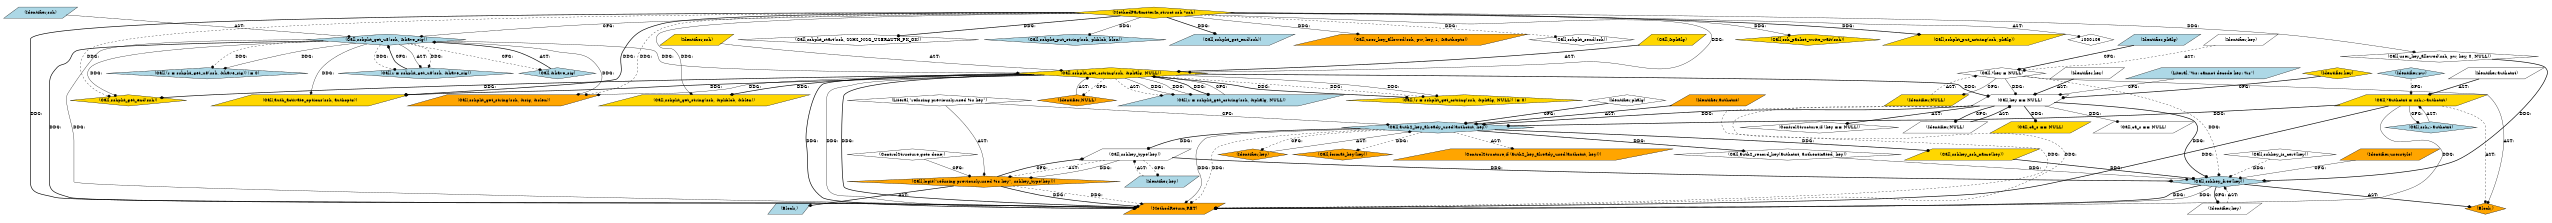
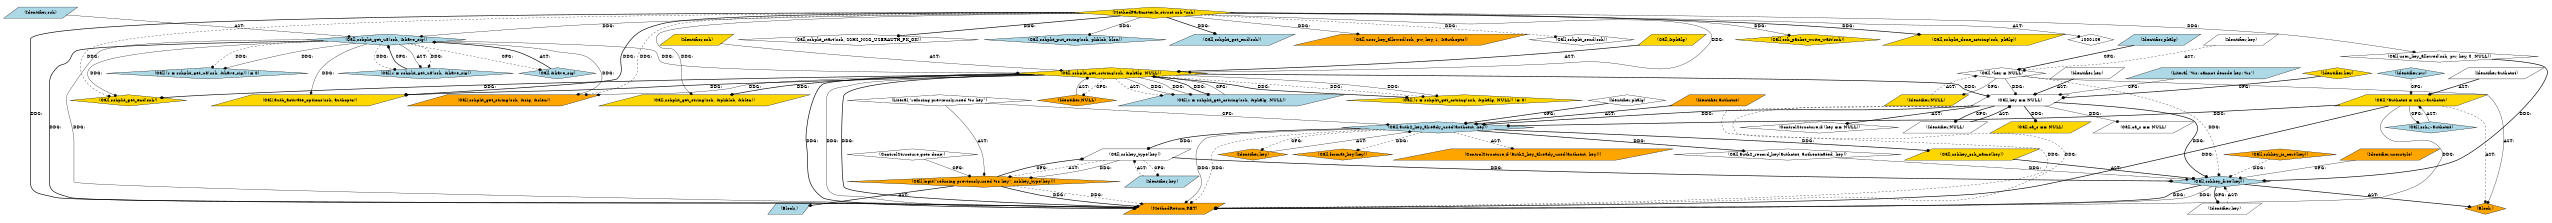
  digraph {
    fontname="DejaVu Serif"
    node [fillcolor=white fontname="DejaVu Serif" shape=diamond style=filled]
    edge [arrowhead=diamond fontname="DejaVu Serif" style=bold]
    n1 [label="(Call,sshkey_type(key))" shape=parallelogram]
    n2 [fillcolor=orange label="(Call,logit(\"refusing previously-used %s key\", sshkey_type(key)))"]
    n3 [fillcolor=lightblue label="(Call,sshkey_free(key))"]
    n4 [fillcolor=lightblue label="(Identifier,key)" shape=parallelogram]
    n5 [fillcolor=orange label="(MethodReturn,RET)" shape=parallelogram]
    n6 [fillcolor=lightblue label="(Block,)" shape=parallelogram]
    n7 [fillcolor=orange label="(Block,)"]
    n8 [label="(Identifier,key)" shape=parallelogram]
    n9 [fillcolor=lightblue label="(Call,auth2_key_already_used(authctxt, key))"]
    n10 [label="(Call,auth2_record_key(authctxt, authenticated, key))"]
    n11 [fillcolor=gold label="(Call,sshkey_ssh_name(key))" shape=parallelogram]
    n12 [fillcolor=orange label="(Call,format_key(key))"]
    n13 [fillcolor=orange label="(ControlStructure,if (auth2_key_already_used(authctxt, key)))" shape=parallelogram]
    n14 [fillcolor=orange label="(Identifier,key)"]
    n15 [fillcolor=gold label="(Call,*authctxt = ssh->authctxt)" shape=parallelogram]
    n16 [fillcolor=lightblue label="(Call,ssh->authctxt)"]
    n17 [label="(Call,key == NULL)" shape=parallelogram]
    n18 [label="(ControlStructure,if (key == NULL))"]
    n19 [label="(Identifier,NULL)" shape=parallelogram]
    n20 [fillcolor=gold label="(Call,ca_s == NULL)" shape=parallelogram]
    n21 [label="(Call,ca_s == NULL)" shape=parallelogram]
    n22 [label="(Call,*key = NULL)"]
    n23 [fillcolor=gold label="(Identifier,NULL)" shape=parallelogram]
    n24 [fillcolor=gold label="(Call,sshpkt_get_cstring(ssh, &pkalg, NULL))"]
    n25 [fillcolor=orange label="(Identifier,NULL)"]
    n26 [fillcolor=lightblue label="(Call,r = sshpkt_get_cstring(ssh, &pkalg, NULL))" shape=parallelogram]
    n27 [fillcolor=gold label="(Call,(r = sshpkt_get_cstring(ssh, &pkalg, NULL)) != 0)"]
    n28 [fillcolor=gold label="(Call,sshpkt_get_string(ssh, &pkblob, &blen))" shape=parallelogram]
    n29 [fillcolor=gold label="(Call,sshpkt_get_end(ssh))"]
    n30 [fillcolor=gold label="(Call,auth_activate_options(ssh, authopts))" shape=parallelogram]
    n31 [fillcolor=orange label="(Call,sshpkt_get_string(ssh, &sig, &slen))" shape=parallelogram]
    n32 [fillcolor=lightblue label="(Call,sshpkt_get_u8(ssh, &have_sig))"]
    n33 [fillcolor=lightblue label="(Call,&have_sig)"]
    n34 [fillcolor=lightblue label="(Call,r = sshpkt_get_u8(ssh, &have_sig))"]
    n35 [fillcolor=lightblue label="(Call,(r = sshpkt_get_u8(ssh, &have_sig)) != 0)"]
    n36 [fillcolor=gold label="(MethodParameterIn,struct ssh *ssh)"]
    n37 [label="(Call,sshpkt_start(ssh, SSH2_MSG_USERAUTH_PK_OK))"]
    n38 [fillcolor=lightblue label="(Call,sshpkt_put_string(ssh, pkblob, blen))"]
    n39 [fillcolor=lightblue label="(Call,sshpkt_get_end(ssh))" shape=parallelogram]
    n40 [fillcolor=orange label="(Call,user_key_allowed(ssh, pw, key, 1, &authopts))" shape=parallelogram]
    n41 [label="(Call,sshpkt_send(ssh))"]
    n42 [label="(Call,user_key_allowed(ssh, pw, key, 0, NULL))"]
    n43 [fillcolor=gold label="(Call,ssh_packet_write_wait(ssh))"]
-   n44 [fillcolor=gold label="(Call,sshpkt_put_cstring(ssh, pkalg))" shape=parallelogram]
+   n44 [fillcolor=gold label="(Call,sshpkt_done_cstring(ssh, pkalg))" shape=parallelogram]
    1000105
-   n46 [label="(Call,sshkey_is_cert(key))"]
+   n46 [fillcolor=orange label="(Call,sshkey_is_cert(key))"]
    n47 [label="(Identifier,authctxt)" shape=parallelogram]
    n48 [label="(Identifier,key)" shape=parallelogram]
    n49 [fillcolor=orange label="(Identifier,authctxt)" shape=parallelogram]
    n50 [label="(Identifier,key)" shape=parallelogram]
    n51 [label="(Literal,\"refusing previously-used %s key\")"]
    n52 [fillcolor=lightblue label="(Identifier,pkalg)" shape=parallelogram]
    n53 [fillcolor=gold label="(Identifier,ssh)" shape=parallelogram]
    n54 [fillcolor=lightblue label="(Identifier,ssh)" shape=parallelogram]
    n55 [fillcolor=lightblue label="(Identifier,pw)"]
    n56 [label="(ControlStructure,goto done;)"]
    n57 [fillcolor=orange label="(Identifier,userstyle)" shape=parallelogram]
    n58 [fillcolor=gold label="(Call,&pkalg)" shape=parallelogram]
    n59 [fillcolor=lightblue label="(Literal,\"%s: cannot decode key: %s\")" shape=parallelogram]
    n60 [fillcolor=gold label="(Identifier,key)"]
    n61 [label="(Identifier,pkalg)"]
    n1 -> n2 [label="AST: " style=dashed]
    n1 -> n2 [label="DDG: " style=solid]
    n1 -> n3 [label="DDG: "]
    n1 -> n4 [arrowhead=dot label="CFG: " style=dashed]
    n2 -> n1 [label="CFG: "]
    n2 -> n5 [label="DDG: " style=dashed]
    n2 -> n5 [arrowhead=dot label="DDG: "]
    n2 -> n6 [label="AST: "]
    n3 -> n5 [label="DDG: "]
    n3 -> n5 [arrowhead=dot label="DDG: " style=solid]
    n3 -> n7 [label="AST: "]
    n3 -> n8 [arrowhead=dot label="CFG: "]
    n4 -> n1 [arrowhead=dot label="AST: " style=dashed]
    n8 -> n3 [label="AST: " style=dashed]
    n9 -> n1 [arrowhead=dot label="DDG: "]
    n9 -> n5 [label="DDG: " style=solid]
    n9 -> n5 [arrowhead=dot label="DDG: " style=dashed]
    n9 -> n10 [label="DDG: "]
    n9 -> n11 [arrowhead=dot label="DDG: "]
    n9 -> n12 [label="DDG: " style=dashed]
    n9 -> n13 [label="AST: " style=dashed]
    n9 -> n14 [label="CFG: " style=dashed]
    n10 -> n3 [arrowhead=dot label="DDG: " style=solid]
-   n11 -> n3 [arrowhead=dot label="DDG: "]
+   n11 -> n3 [arrowhead=dot label="AST: "]
    n14 -> n9 [label="AST: " style=solid]
    n15 -> n5 [arrowhead=dot label="DDG: "]
    n15 -> n5 [arrowhead=dot label="DDG: " style=solid]
    n15 -> n7 [arrowhead=dot label="AST: " style=dashed]
    n15 -> n9 [arrowhead=dot label="DDG: "]
    n15 -> n16 [label="CFG: " style=solid]
    n16 -> n15 [label="AST: " style=solid]
    n17 -> n3 [arrowhead=dot label="DDG: "]
    n17 -> n5 [label="DDG: " style=dashed]
    n17 -> n5 [arrowhead=dot label="DDG: " style=dashed]
    n17 -> n9 [label="DDG: "]
    n17 -> n18 [label="AST: "]
    n17 -> n19 [arrowhead=dot label="CFG: "]
    n17 -> n20 [arrowhead=dot label="DDG: "]
    n17 -> n21 [arrowhead=dot label="DDG: " style=solid]
    n19 -> n17 [arrowhead=dot label="AST: "]
    n22 -> n3 [arrowhead=dot label="DDG: " style=dashed]
    n22 -> n7 [arrowhead=dot label="AST: " style=solid]
    n22 -> n17 [arrowhead=dot label="DDG: " style=solid]
    n22 -> n23 [label="CFG: " style=solid]
    n23 -> n22 [label="AST: " style=dashed]
    n24 -> n5 [label="DDG: "]
    n24 -> n5 [arrowhead=dot label="DDG: "]
    n24 -> n5 [arrowhead=dot label="DDG: " style=solid]
    n24 -> n17 [arrowhead=dot label="DDG: "]
    n24 -> n25 [arrowhead=dot label="CFG: " style=dashed]
    n24 -> n26 [label="AST: " style=dashed]
    n24 -> n26 [label="DDG: " style=solid]
    n24 -> n26 [label="DDG: " style=solid]
    n24 -> n26 [arrowhead=dot label="DDG: "]
    n24 -> n27 [arrowhead=dot label="DDG: " style=dashed]
    n24 -> n27 [arrowhead=dot label="DDG: " style=solid]
    n24 -> n27 [arrowhead=dot label="DDG: "]
    n24 -> n28 [label="DDG: "]
    n24 -> n29 [label="DDG: "]
    n24 -> n30 [arrowhead=dot label="DDG: "]
    n24 -> n31 [label="DDG: " style=solid]
    n25 -> n24 [arrowhead=dot label="AST: " style=solid]
    n26 -> n24 [arrowhead=dot label="CFG: " style=solid]
    n32 -> n5 [label="DDG: "]
    n32 -> n5 [label="DDG: " style=solid]
    n32 -> n24 [label="DDG: " style=solid]
    n32 -> n29 [arrowhead=dot label="DDG: " style=solid]
    n32 -> n30 [label="DDG: " style=solid]
    n32 -> n31 [label="DDG: " style=solid]
    n32 -> n33 [label="CFG: " style=dashed]
    n32 -> n34 [label="AST: " style=solid]
    n32 -> n34 [label="DDG: " style=dashed]
    n32 -> n34 [arrowhead=dot label="DDG: " style=dashed]
    n32 -> n35 [label="DDG: " style=solid]
    n32 -> n35 [arrowhead=dot label="DDG: " style=dashed]
    n33 -> n32 [label="AST: "]
    n34 -> n32 [label="CFG: "]
    n36 -> n5 [label="DDG: "]
    n36 -> n24 [arrowhead=dot label="DDG: " style=solid]
    n36 -> n28 [label="DDG: " style=solid]
    n36 -> n29 [arrowhead=dot label="DDG: " style=dashed]
    n36 -> n30 [arrowhead=dot label="DDG: "]
    n36 -> n31 [arrowhead=dot label="DDG: " style=dashed]
-   n36 -> n32 [label="CFG: " style=solid]
+   n36 -> n32 [label="DDG: " style=solid]
    n36 -> n37 [arrowhead=dot label="DDG: "]
    n36 -> n38 [arrowhead=dot label="DDG: " style=solid]
    n36 -> n39 [label="DDG: "]
    n36 -> n40 [label="DDG: " style=solid]
    n36 -> n41 [arrowhead=dot label="DDG: " style=dashed]
    n36 -> n42 [label="DDG: " style=solid]
    n36 -> n43 [arrowhead=dot label="DDG: " style=solid]
    n36 -> n44 [label="DDG: "]
    n36 -> 1000105 [arrowhead=dot label="AST: " style=solid]
    n42 -> n3 [label="DDG: "]
    n46 -> n3 [label="DDG: " style=dashed]
    n47 -> n15 [label="AST: "]
    n48 -> n22 [arrowhead=dot label="AST: " style=dashed]
    n49 -> n9 [label="AST: "]
    n50 -> n17 [label="AST: "]
    n51 -> n2 [label="AST: " style=solid]
    n51 -> n9 [label="CFG: " style=solid]
    n52 -> n22 [label="CFG: "]
    n53 -> n24 [label="AST: " style=solid]
    n54 -> n32 [arrowhead=dot label="AST: " style=solid]
    n55 -> n15 [label="CFG: " style=dashed]
    n56 -> n2 [arrowhead=dot label="CFG: " style=solid]
    n57 -> n3 [arrowhead=dot label="CFG: " style=solid]
    n58 -> n24 [label="AST: "]
    n59 -> n17 [label="CFG: " style=solid]
    n60 -> n17 [arrowhead=dot label="CFG: "]
    n61 -> n9 [arrowhead=dot label="CFG: "]
  }
